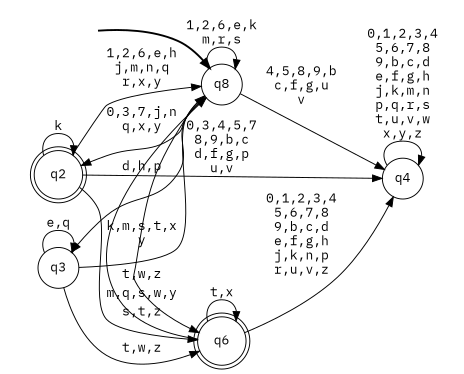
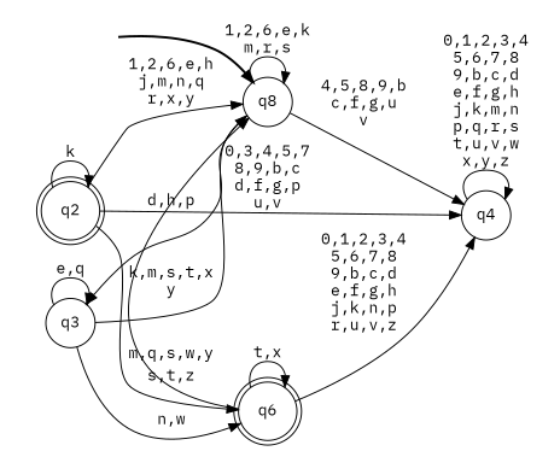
  digraph {
    fontname="IBM Plex Mono"
    rankdir=LR
    node [fontname="IBM Plex Mono" shape=circle style=filled color=black fillcolor=white]
    edge [fontname="IBM Plex Mono"]
    __start0 [height=0 shape=none style=invis width=0 color="" fillcolor=""]
    n2 [label=q8]
    n3 [label=q6 shape=doublecircle style="rounded,filled"]
    n4 [label=q2 shape=doublecircle style="rounded,filled"]
    n5 [label=q3]
    n6 [label=q4]
    subgraph cluster_1 {
      nodesep=0.15
      ranksep=0.15
      style=invis
      __start0
      n2
    }
    __start0 -> n2 [penwidth=2]
    n2 -> n2 [label="1,2,6,e,k\nm,r,s"]
-   n2 -> n3 [label="t,w,z"]
-   n2 -> n4 [label="0,3,7,j,n\nq,x,y"]
    n2 -> n5 [label="d,h,p"]
    n2 -> n6 [label="4,5,8,9,b\nc,f,g,u\nv"]
    n3 -> n2 [label="m,q,s,w,y"]
    n3 -> n3 [label="t,x"]
    n3 -> n6 [label="0,1,2,3,4\n5,6,7,8\n9,b,c,d\ne,f,g,h\nj,k,n,p\nr,u,v,z"]
    n4 -> n2 [label="1,2,6,e,h\nj,m,n,q\nr,x,y"]
    n4 -> n3 [label="s,t,z"]
    n4 -> n4 [label=k]
    n4 -> n6 [label="0,3,4,5,7\n8,9,b,c\nd,f,g,p\nu,v"]
    n5 -> n2 [label="k,m,s,t,x\ny"]
-   n5 -> n3 [label="t,w,z"]
+   n5 -> n3 [label="n,w"]
    n5 -> n5 [label="e,q"]
    n6 -> n6 [label="0,1,2,3,4\n5,6,7,8\n9,b,c,d\ne,f,g,h\nj,k,m,n\np,q,r,s\nt,u,v,w\nx,y,z"]
  }
